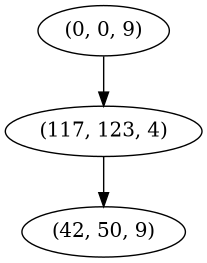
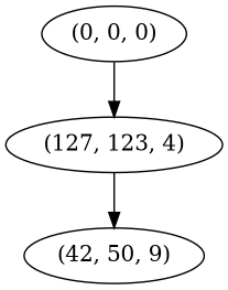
  digraph {
-   "(0, 0, 0)" [label="(0, 0, 9)"]
-   "(117, 123, 4)"
+   "(0, 0, 0)"
+   "(117, 123, 4)" [label="(127, 123, 4)"]
    "(42, 50, 9)"
    "(0, 0, 0)" -> "(117, 123, 4)"
    "(117, 123, 4)" -> "(42, 50, 9)"
  }
